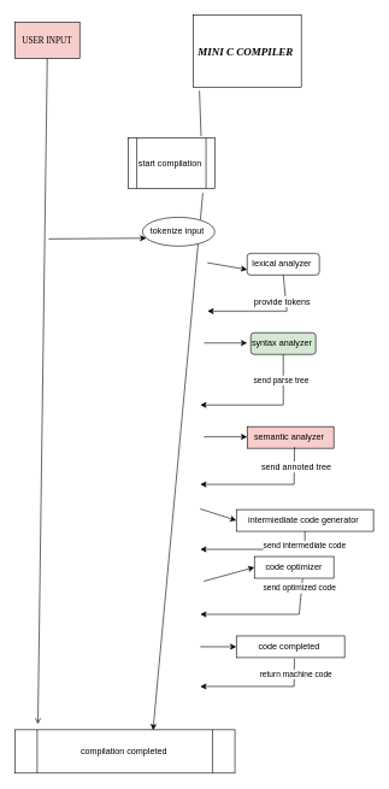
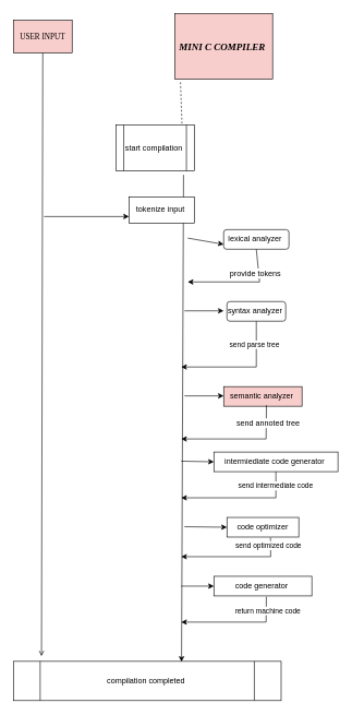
  <mxCell id="0" />
  <mxCell id="1" parent="0" />
- <mxCell id="2" value="&lt;b&gt;&lt;i&gt;&lt;font style=&quot;font-size: 15px;&quot; face=&quot;Comic Sans MS&quot;&gt;MINI C COMPILER&amp;nbsp;&lt;/font&gt;&lt;/i&gt;&lt;/b&gt;" style="rounded=0;whiteSpace=wrap;html=1;" vertex="1" parent="1"><mxGeometry x="267" y="20" width="150" height="100" as="geometry" /></mxCell>
+ <mxCell id="2" value="&lt;b&gt;&lt;i&gt;&lt;font style=&quot;font-size: 15px;&quot; face=&quot;Comic Sans MS&quot;&gt;MINI C COMPILER&amp;nbsp;&lt;/font&gt;&lt;/i&gt;&lt;/b&gt;" style="rounded=0;whiteSpace=wrap;html=1;fillColor=#f8cecc;" vertex="1" parent="1"><mxGeometry x="267" y="20" width="150" height="100" as="geometry" /></mxCell>
  <mxCell id="3" value="&lt;font face=&quot;Comic Sans MS&quot;&gt;USER INPUT&lt;/font&gt;" style="rounded=0;whiteSpace=wrap;html=1;fillColor=#f8cecc;" vertex="1" parent="1"><mxGeometry x="20" y="30" width="90" height="50" as="geometry" /></mxCell>
  <mxCell id="4" value="start compilation&amp;nbsp;" style="shape=process;whiteSpace=wrap;html=1;backgroundOutline=1;" vertex="1" parent="1"><mxGeometry x="177" y="190" width="120" height="70" as="geometry" /></mxCell>
- <mxCell id="5" value="compilation completed&amp;nbsp;" style="shape=process;whiteSpace=wrap;html=1;backgroundOutline=1;" vertex="1" parent="1"><mxGeometry x="20" y="1010" width="305" height="60" as="geometry" /></mxCell>
+ <mxCell id="5" value="compilation completed&amp;nbsp;" style="shape=process;whiteSpace=wrap;html=1;backgroundOutline=1;" vertex="1" parent="1"><mxGeometry x="20" y="1010" width="410" height="60" as="geometry" /></mxCell>
  <mxCell id="6" value="" style="endArrow=open;html=1;rounded=0;exitX=0.5;exitY=1;exitDx=0;exitDy=0;entryX=0.105;entryY=-0.133;entryDx=0;entryDy=0;entryPerimeter=0;" edge="1" parent="1" source="3" target="5"><mxGeometry width="50" height="50" relative="1" as="geometry"><mxPoint x="317" y="250" as="sourcePoint" /><mxPoint x="67" y="584" as="targetPoint" /></mxGeometry></mxCell>
- <mxCell id="7" value="" style="endArrow=none;html=1;rounded=0;entryX=0.059;entryY=1.046;entryDx=0;entryDy=0;entryPerimeter=0;exitX=0.843;exitY=-0.031;exitDx=0;exitDy=0;exitPerimeter=0;" edge="1" parent="1" source="4" target="2"><mxGeometry width="50" height="50" relative="1" as="geometry"><mxPoint x="317" y="210" as="sourcePoint" /><mxPoint x="367" y="160" as="targetPoint" /></mxGeometry></mxCell>
+ <mxCell id="7" value="" style="endArrow=none;html=1;rounded=0;entryX=0.059;entryY=1.046;entryDx=0;entryDy=0;entryPerimeter=0;exitX=0.843;exitY=-0.031;exitDx=0;exitDy=0;exitPerimeter=0;dashed=1;" edge="1" parent="1" source="4" target="2"><mxGeometry width="50" height="50" relative="1" as="geometry"><mxPoint x="317" y="210" as="sourcePoint" /><mxPoint x="367" y="160" as="targetPoint" /></mxGeometry></mxCell>
  <mxCell id="8" value="" style="endArrow=classic;html=1;rounded=0;exitX=0.863;exitY=1.089;exitDx=0;exitDy=0;exitPerimeter=0;entryX=0.628;entryY=0.011;entryDx=0;entryDy=0;entryPerimeter=0;" edge="1" parent="1" source="4" target="5"><mxGeometry width="50" height="50" relative="1" as="geometry"><mxPoint x="317" y="380" as="sourcePoint" /><mxPoint x="277" y="830" as="targetPoint" /></mxGeometry></mxCell>
- <mxCell id="9" value="tokenize input&amp;nbsp;" style="ellipse;whiteSpace=wrap;html=1;" vertex="1" parent="1"><mxGeometry x="197" y="300" width="100" height="40" as="geometry" /></mxCell>
+ <mxCell id="9" value="tokenize input&amp;nbsp;" style="rounded=0;whiteSpace=wrap;html=1;" vertex="1" parent="1"><mxGeometry x="197" y="300" width="100" height="40" as="geometry" /></mxCell>
  <mxCell id="10" value="" style="endArrow=classic;html=1;rounded=0;entryX=0;entryY=0.75;entryDx=0;entryDy=0;" edge="1" parent="1" target="9"><mxGeometry width="50" height="50" relative="1" as="geometry"><mxPoint x="67" y="330" as="sourcePoint" /><mxPoint x="347" y="390" as="targetPoint" /></mxGeometry></mxCell>
  <mxCell id="11" value="lexical analyzer&amp;nbsp;" style="rounded=1;whiteSpace=wrap;html=1;" vertex="1" parent="1"><mxGeometry x="342" y="350" width="100" height="30" as="geometry" /></mxCell>
- <mxCell id="12" value="syntax analyzer&amp;nbsp;" style="rounded=1;whiteSpace=wrap;html=1;fillColor=#d5e8d4;" vertex="1" parent="1"><mxGeometry x="347" y="460" width="90" height="30" as="geometry" /></mxCell>
+ <mxCell id="12" value="syntax analyzer&amp;nbsp;" style="rounded=1;whiteSpace=wrap;html=1;" vertex="1" parent="1"><mxGeometry x="347" y="460" width="90" height="30" as="geometry" /></mxCell>
  <mxCell id="13" value="semantic analyzer&amp;nbsp;" style="rounded=0;whiteSpace=wrap;html=1;fillColor=#f8cecc;" vertex="1" parent="1"><mxGeometry x="342" y="590" width="120" height="30" as="geometry" /></mxCell>
- <mxCell id="14" value="intermiediate code generator&amp;nbsp;" style="rounded=0;whiteSpace=wrap;html=1;" vertex="1" parent="1"><mxGeometry x="327" y="705" width="190" height="30" as="geometry" /></mxCell>
- <mxCell id="15" value="code optimizer" style="rounded=0;whiteSpace=wrap;html=1;" vertex="1" parent="1"><mxGeometry x="352" y="770" width="110" height="30" as="geometry" /></mxCell>
- <mxCell id="16" value="code completed&amp;nbsp;" style="rounded=0;whiteSpace=wrap;html=1;" vertex="1" parent="1"><mxGeometry x="327" y="880" width="150" height="30" as="geometry" /></mxCell>
+ <mxCell id="14" value="intermiediate code generator&amp;nbsp;" style="rounded=0;whiteSpace=wrap;html=1;" vertex="1" parent="1"><mxGeometry x="327" y="690" width="190" height="30" as="geometry" /></mxCell>
+ <mxCell id="15" value="code optimizer" style="rounded=0;whiteSpace=wrap;html=1;" vertex="1" parent="1"><mxGeometry x="347" y="790" width="110" height="30" as="geometry" /></mxCell>
+ <mxCell id="16" value="code generator&amp;nbsp;" style="rounded=0;whiteSpace=wrap;html=1;" vertex="1" parent="1"><mxGeometry x="327" y="880" width="150" height="30" as="geometry" /></mxCell>
  <mxCell id="17" value="" style="endArrow=classic;html=1;rounded=0;exitX=0.5;exitY=1;exitDx=0;exitDy=0;" edge="1" parent="1" source="11"><mxGeometry width="50" height="50" relative="1" as="geometry"><mxPoint x="317" y="410" as="sourcePoint" /><mxPoint x="287" y="430" as="targetPoint" /><Array as="points"><mxPoint x="397" y="430" /></Array></mxGeometry></mxCell>
  <mxCell id="18" value="&lt;font style=&quot;font-size: 12px;&quot;&gt;provide tokens&amp;nbsp;&lt;/font&gt;" style="edgeLabel;html=1;align=center;verticalAlign=middle;resizable=0;points=[];" vertex="1" connectable="0" parent="17"><mxGeometry x="-0.555" y="-3" relative="1" as="geometry"><mxPoint x="-1" as="offset" /></mxGeometry></mxCell>
  <mxCell id="19" value="" style="endArrow=classic;html=1;rounded=0;entryX=0;entryY=0.75;entryDx=0;entryDy=0;" edge="1" parent="1" target="11"><mxGeometry width="50" height="50" relative="1" as="geometry"><mxPoint x="287" y="363" as="sourcePoint" /><mxPoint x="197" y="600" as="targetPoint" /></mxGeometry></mxCell>
  <mxCell id="20" value="" style="endArrow=classic;html=1;rounded=0;entryX=0;entryY=0.5;entryDx=0;entryDy=0;" edge="1" parent="1" target="14"><mxGeometry width="50" height="50" relative="1" as="geometry"><mxPoint x="277" y="704" as="sourcePoint" /><mxPoint x="307" y="704.17" as="targetPoint" /></mxGeometry></mxCell>
  <mxCell id="21" value="" style="endArrow=classic;html=1;rounded=0;entryX=0;entryY=0.75;entryDx=0;entryDy=0;" edge="1" parent="1"><mxGeometry width="50" height="50" relative="1" as="geometry"><mxPoint x="282" y="604.17" as="sourcePoint" /><mxPoint x="342" y="604.17" as="targetPoint" /></mxGeometry></mxCell>
  <mxCell id="22" value="" style="endArrow=classic;html=1;rounded=0;entryX=0;entryY=0.75;entryDx=0;entryDy=0;" edge="1" parent="1"><mxGeometry width="50" height="50" relative="1" as="geometry"><mxPoint x="282" y="474.17" as="sourcePoint" /><mxPoint x="342" y="474.17" as="targetPoint" /></mxGeometry></mxCell>
  <mxCell id="23" value="" style="endArrow=classic;html=1;rounded=0;entryX=0;entryY=0.5;entryDx=0;entryDy=0;" edge="1" parent="1" target="16"><mxGeometry width="50" height="50" relative="1" as="geometry"><mxPoint x="277" y="895" as="sourcePoint" /><mxPoint x="387" y="403" as="targetPoint" /></mxGeometry></mxCell>
  <mxCell id="24" value="" style="endArrow=classic;html=1;rounded=0;entryX=0;entryY=0.5;entryDx=0;entryDy=0;" edge="1" parent="1" target="15"><mxGeometry width="50" height="50" relative="1" as="geometry"><mxPoint x="282" y="804.17" as="sourcePoint" /><mxPoint x="342" y="804.17" as="targetPoint" /></mxGeometry></mxCell>
  <mxCell id="25" value="" style="endArrow=classic;html=1;rounded=0;exitX=0.5;exitY=1;exitDx=0;exitDy=0;" edge="1" parent="1" source="12"><mxGeometry width="50" height="50" relative="1" as="geometry"><mxPoint x="107" y="780" as="sourcePoint" /><mxPoint x="277" y="560" as="targetPoint" /><Array as="points"><mxPoint x="392" y="560" /></Array></mxGeometry></mxCell>
  <mxCell id="26" value="send parse tree" style="edgeLabel;html=1;align=center;verticalAlign=middle;resizable=0;points=[];" vertex="1" connectable="0" parent="25"><mxGeometry x="-0.632" y="-4" relative="1" as="geometry"><mxPoint y="1" as="offset" /></mxGeometry></mxCell>
  <mxCell id="27" value="" style="endArrow=classic;html=1;rounded=0;exitX=0.546;exitY=0.944;exitDx=0;exitDy=0;exitPerimeter=0;" edge="1" parent="1" source="13"><mxGeometry width="50" height="50" relative="1" as="geometry"><mxPoint x="107" y="780" as="sourcePoint" /><mxPoint x="277" y="670" as="targetPoint" /><Array as="points"><mxPoint x="407" y="670" /></Array></mxGeometry></mxCell>
  <mxCell id="28" value="&lt;font style=&quot;font-size: 12px;&quot;&gt;send annoted tree&lt;/font&gt;" style="edgeLabel;html=1;align=center;verticalAlign=middle;resizable=0;points=[];" vertex="1" connectable="0" parent="27"><mxGeometry x="-0.719" y="2" relative="1" as="geometry"><mxPoint y="1" as="offset" /></mxGeometry></mxCell>
  <mxCell id="29" value="" style="endArrow=classic;html=1;rounded=0;exitX=0.5;exitY=1;exitDx=0;exitDy=0;" edge="1" parent="1" source="14"><mxGeometry width="50" height="50" relative="1" as="geometry"><mxPoint x="267" y="810" as="sourcePoint" /><mxPoint x="277" y="760" as="targetPoint" /><Array as="points"><mxPoint x="422" y="760" /></Array></mxGeometry></mxCell>
  <mxCell id="30" value="Text" style="edgeLabel;html=1;align=center;verticalAlign=middle;resizable=0;points=[];" vertex="1" connectable="0" parent="29"><mxGeometry x="-0.775" relative="1" as="geometry"><mxPoint x="1" as="offset" /></mxGeometry></mxCell>
  <mxCell id="31" value="send intermediate code&amp;nbsp;" style="edgeLabel;html=1;align=center;verticalAlign=middle;resizable=0;points=[];" vertex="1" connectable="0" parent="29"><mxGeometry x="-0.775" relative="1" as="geometry"><mxPoint as="offset" /></mxGeometry></mxCell>
  <mxCell id="32" value="" style="endArrow=classic;html=1;rounded=0;exitX=0.606;exitY=1.026;exitDx=0;exitDy=0;exitPerimeter=0;" edge="1" parent="1" source="15"><mxGeometry width="50" height="50" relative="1" as="geometry"><mxPoint x="247" y="930" as="sourcePoint" /><mxPoint x="277" y="850" as="targetPoint" /><Array as="points"><mxPoint x="414" y="850" /></Array></mxGeometry></mxCell>
  <mxCell id="33" value="Text" style="edgeLabel;html=1;align=center;verticalAlign=middle;resizable=0;points=[];" vertex="1" connectable="0" parent="32"><mxGeometry x="-0.856" y="-2" relative="1" as="geometry"><mxPoint as="offset" /></mxGeometry></mxCell>
  <mxCell id="34" value="Text" style="edgeLabel;html=1;align=center;verticalAlign=middle;resizable=0;points=[];" vertex="1" connectable="0" parent="32"><mxGeometry x="-0.856" y="-2" relative="1" as="geometry"><mxPoint as="offset" /></mxGeometry></mxCell>
  <mxCell id="35" value="send optimized code&amp;nbsp;" style="edgeLabel;html=1;align=center;verticalAlign=middle;resizable=0;points=[];" vertex="1" connectable="0" parent="32"><mxGeometry x="-0.856" y="-2" relative="1" as="geometry"><mxPoint as="offset" /></mxGeometry></mxCell>
  <mxCell id="36" value="" style="endArrow=classic;html=1;rounded=0;exitX=0.536;exitY=1.041;exitDx=0;exitDy=0;exitPerimeter=0;" edge="1" parent="1" source="16"><mxGeometry width="50" height="50" relative="1" as="geometry"><mxPoint x="247" y="1020" as="sourcePoint" /><mxPoint x="277" y="950" as="targetPoint" /><Array as="points"><mxPoint x="407" y="950" /></Array></mxGeometry></mxCell>
  <mxCell id="37" value="return machine code&amp;nbsp;" style="edgeLabel;html=1;align=center;verticalAlign=middle;resizable=0;points=[];" vertex="1" connectable="0" parent="36"><mxGeometry x="-0.754" y="3" relative="1" as="geometry"><mxPoint as="offset" /></mxGeometry></mxCell>
